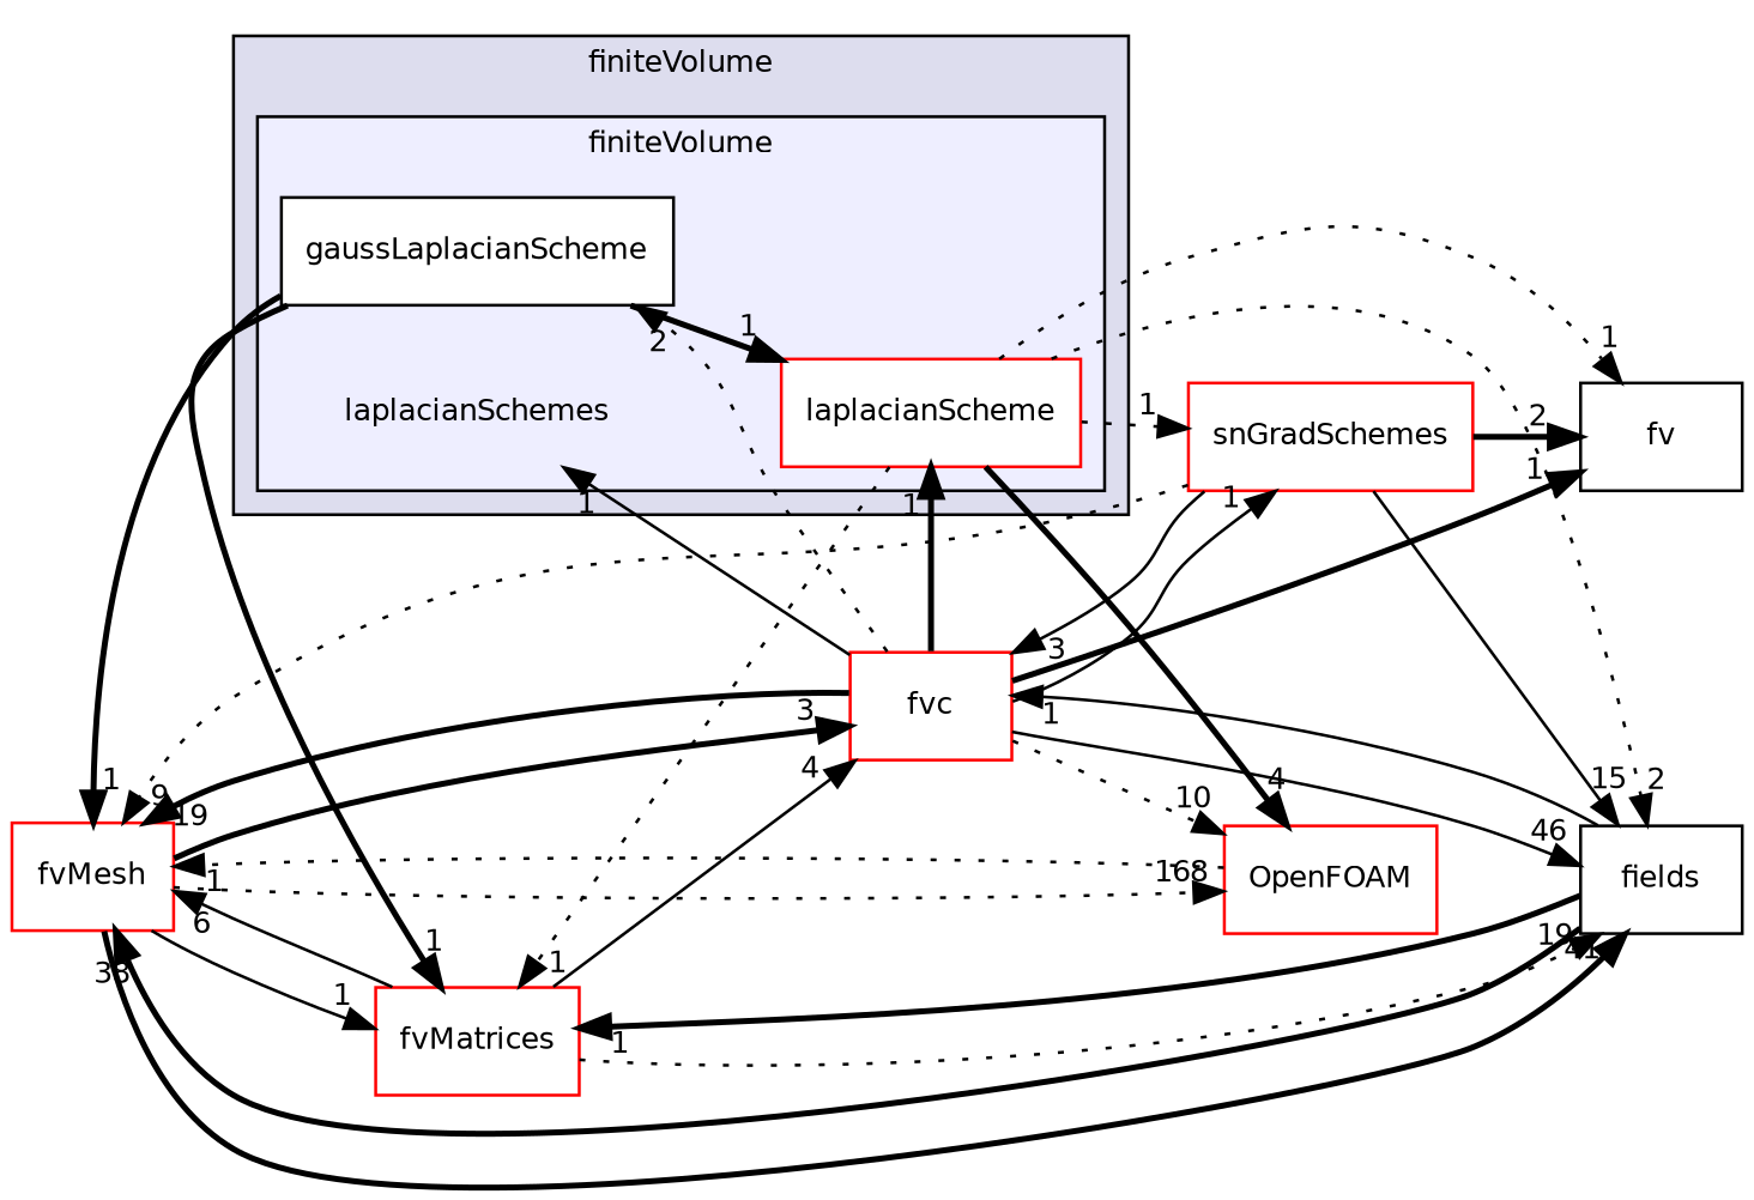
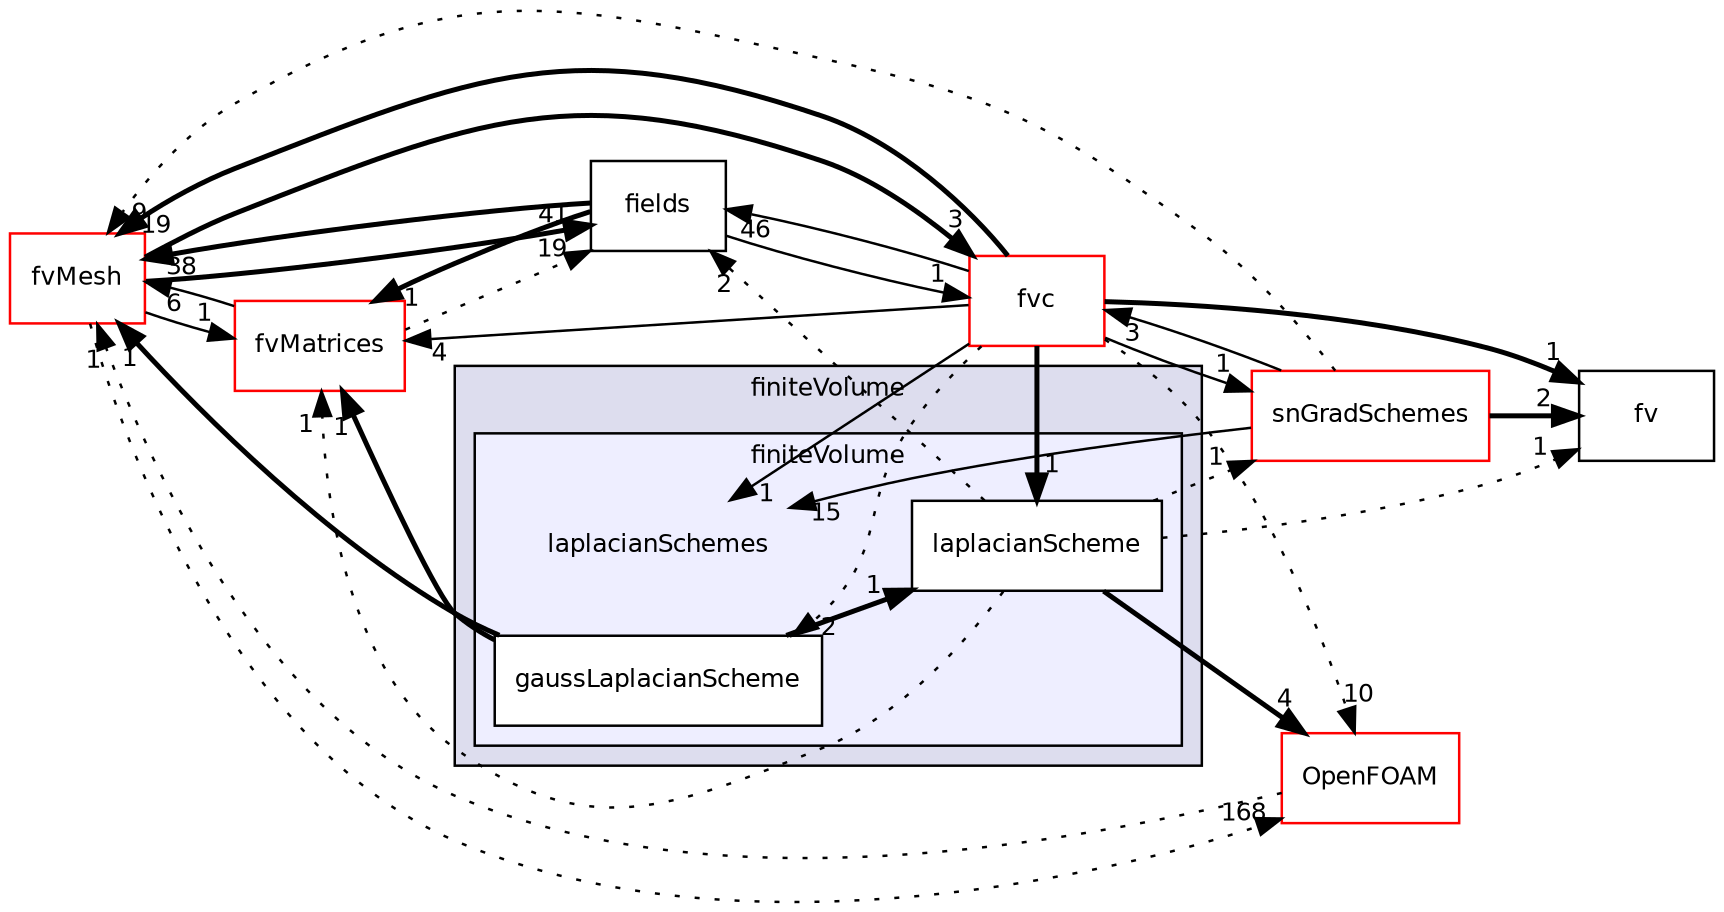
  digraph {
    compound=true
    rankdir=LR
    node [fontname=Helvetica fontsize=10 shape=box color=red]
    edge [headlabel=1 labeldistance=1.5 labelfontname=Helvetica labelfontsize=10 style=bold]
    n1 [label=laplacianSchemes shape=plaintext color=""]
    n2 [color=black fillcolor=white label=gaussLaplacianScheme style=filled]
-   n3 [fillcolor=white label=laplacianScheme style=filled]
+   n3 [color=black fillcolor=white label=laplacianScheme style=filled]
    n4 [label=fvMesh]
    n5 [label=fvMatrices]
    n6 [color=black label=fields]
    n7 [label=snGradSchemes]
    n8 [label=OpenFOAM]
    n9 [label=fv color=""]
    n10 [label=fvc]
    subgraph cluster_1 {
      bgcolor="#ddddee"
      fontname=Helvetica
      fontsize=10
      label=finiteVolume
      pencolor=black
      subgraph cluster_2 {
        bgcolor="#eeeeff"
        fontname=Helvetica
        fontsize=10
        label=finiteVolume
        pencolor=black
        n1
        n2
        n3
      }
    }
    n2 -> n3
    n2 -> n4
    n2 -> n5
    n3 -> n5 [style=dotted]
    n3 -> n6 [headlabel=2 style=dotted]
    n3 -> n7 [style=dotted]
    n3 -> n8 [headlabel=4]
    n3 -> n9 [style=dotted]
    n4 -> n5 [style=solid]
    n4 -> n6 [headlabel=41]
    n4 -> n8 [headlabel=168 style=dotted]
    n4 -> n10 [headlabel=3]
    n5 -> n4 [headlabel=6 style=solid]
    n5 -> n6 [headlabel=19 style=dotted]
-   n5 -> n10 [headlabel=4 style=solid]
+   n10 -> n5 [headlabel=4 style=solid]
    n6 -> n4 [headlabel=38]
    n6 -> n5
    n6 -> n10 [style=solid]
    n7 -> n4 [headlabel=9 style=dotted]
-   n7 -> n6 [headlabel=15 style=solid]
+   n7 -> n1 [headlabel=15 style=solid]
    n7 -> n9 [headlabel=2]
    n7 -> n10 [headlabel=3 style=solid]
    n8 -> n4 [style=dotted]
    n10 -> n1 [style=solid]
    n10 -> n2 [headlabel=2 style=dotted]
    n10 -> n3
    n10 -> n4 [headlabel=19]
    n10 -> n6 [headlabel=46 style=solid]
    n10 -> n7 [style=solid]
    n10 -> n8 [headlabel=10 style=dotted]
    n10 -> n9
  }
